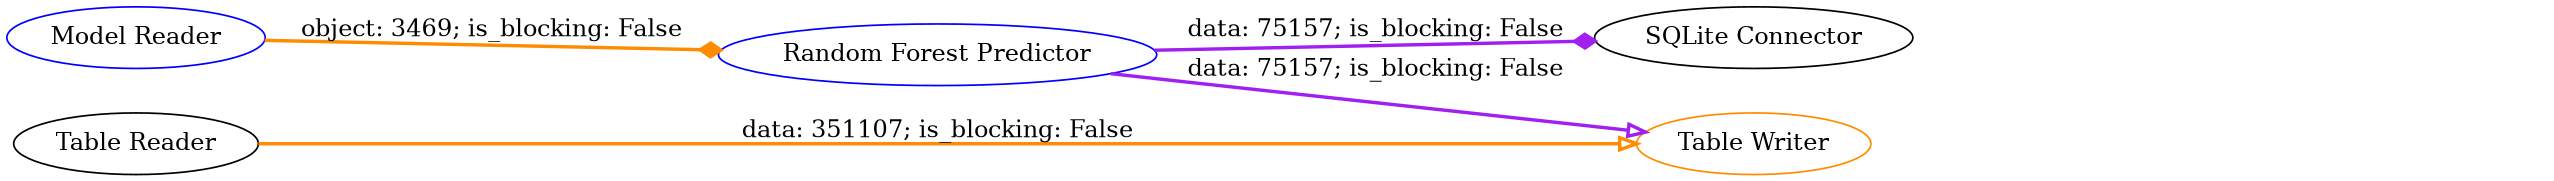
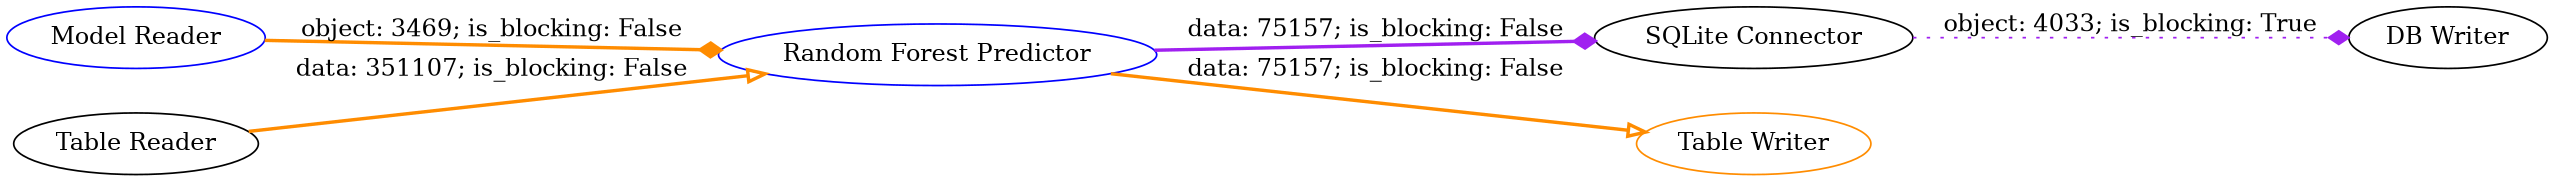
  digraph {
    fontname="DejaVu Serif"
    rankdir=LR
    node [color=black fontname="DejaVu Serif"]
    edge [arrowhead=diamond color=purple fontname="DejaVu Serif" style=bold]
    n1 [color=darkorange label="Table Writer"]
    n2 [color=blue label="Random Forest Predictor"]
    n3 [label="SQLite Connector"]
+   n4 [label="DB Writer"]
    n5 [color=blue label="Model Reader"]
    n6 [label="Table Reader"]
-   n2 -> n1 [arrowhead=onormal label="data: 75157; is_blocking: False"]
+   n2 -> n1 [arrowhead=onormal color=darkorange label="data: 75157; is_blocking: False"]
    n2 -> n3 [label="data: 75157; is_blocking: False"]
+   n3 -> n4 [label="object: 4033; is_blocking: True" style=dotted]
    n5 -> n2 [color=darkorange label="object: 3469; is_blocking: False"]
-   n6 -> n1 [arrowhead=onormal color=darkorange label="data: 351107; is_blocking: False"]
+   n6 -> n2 [arrowhead=onormal color=darkorange label="data: 351107; is_blocking: False"]
  }
